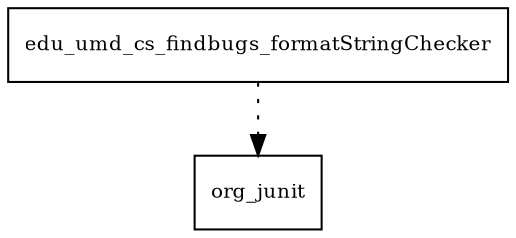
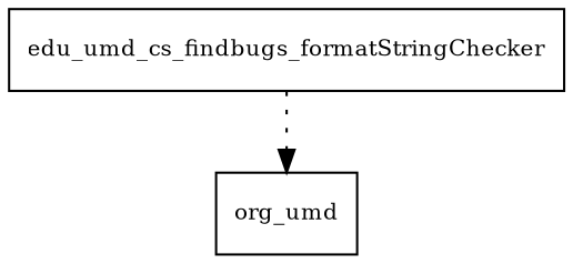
  digraph {
    node [fontsize=10.0 shape=box]
    edu_umd_cs_findbugs_formatStringChecker
-   org_junit
+   org_junit [label=org_umd]
    edu_umd_cs_findbugs_formatStringChecker -> org_junit [style=dotted]
  }
